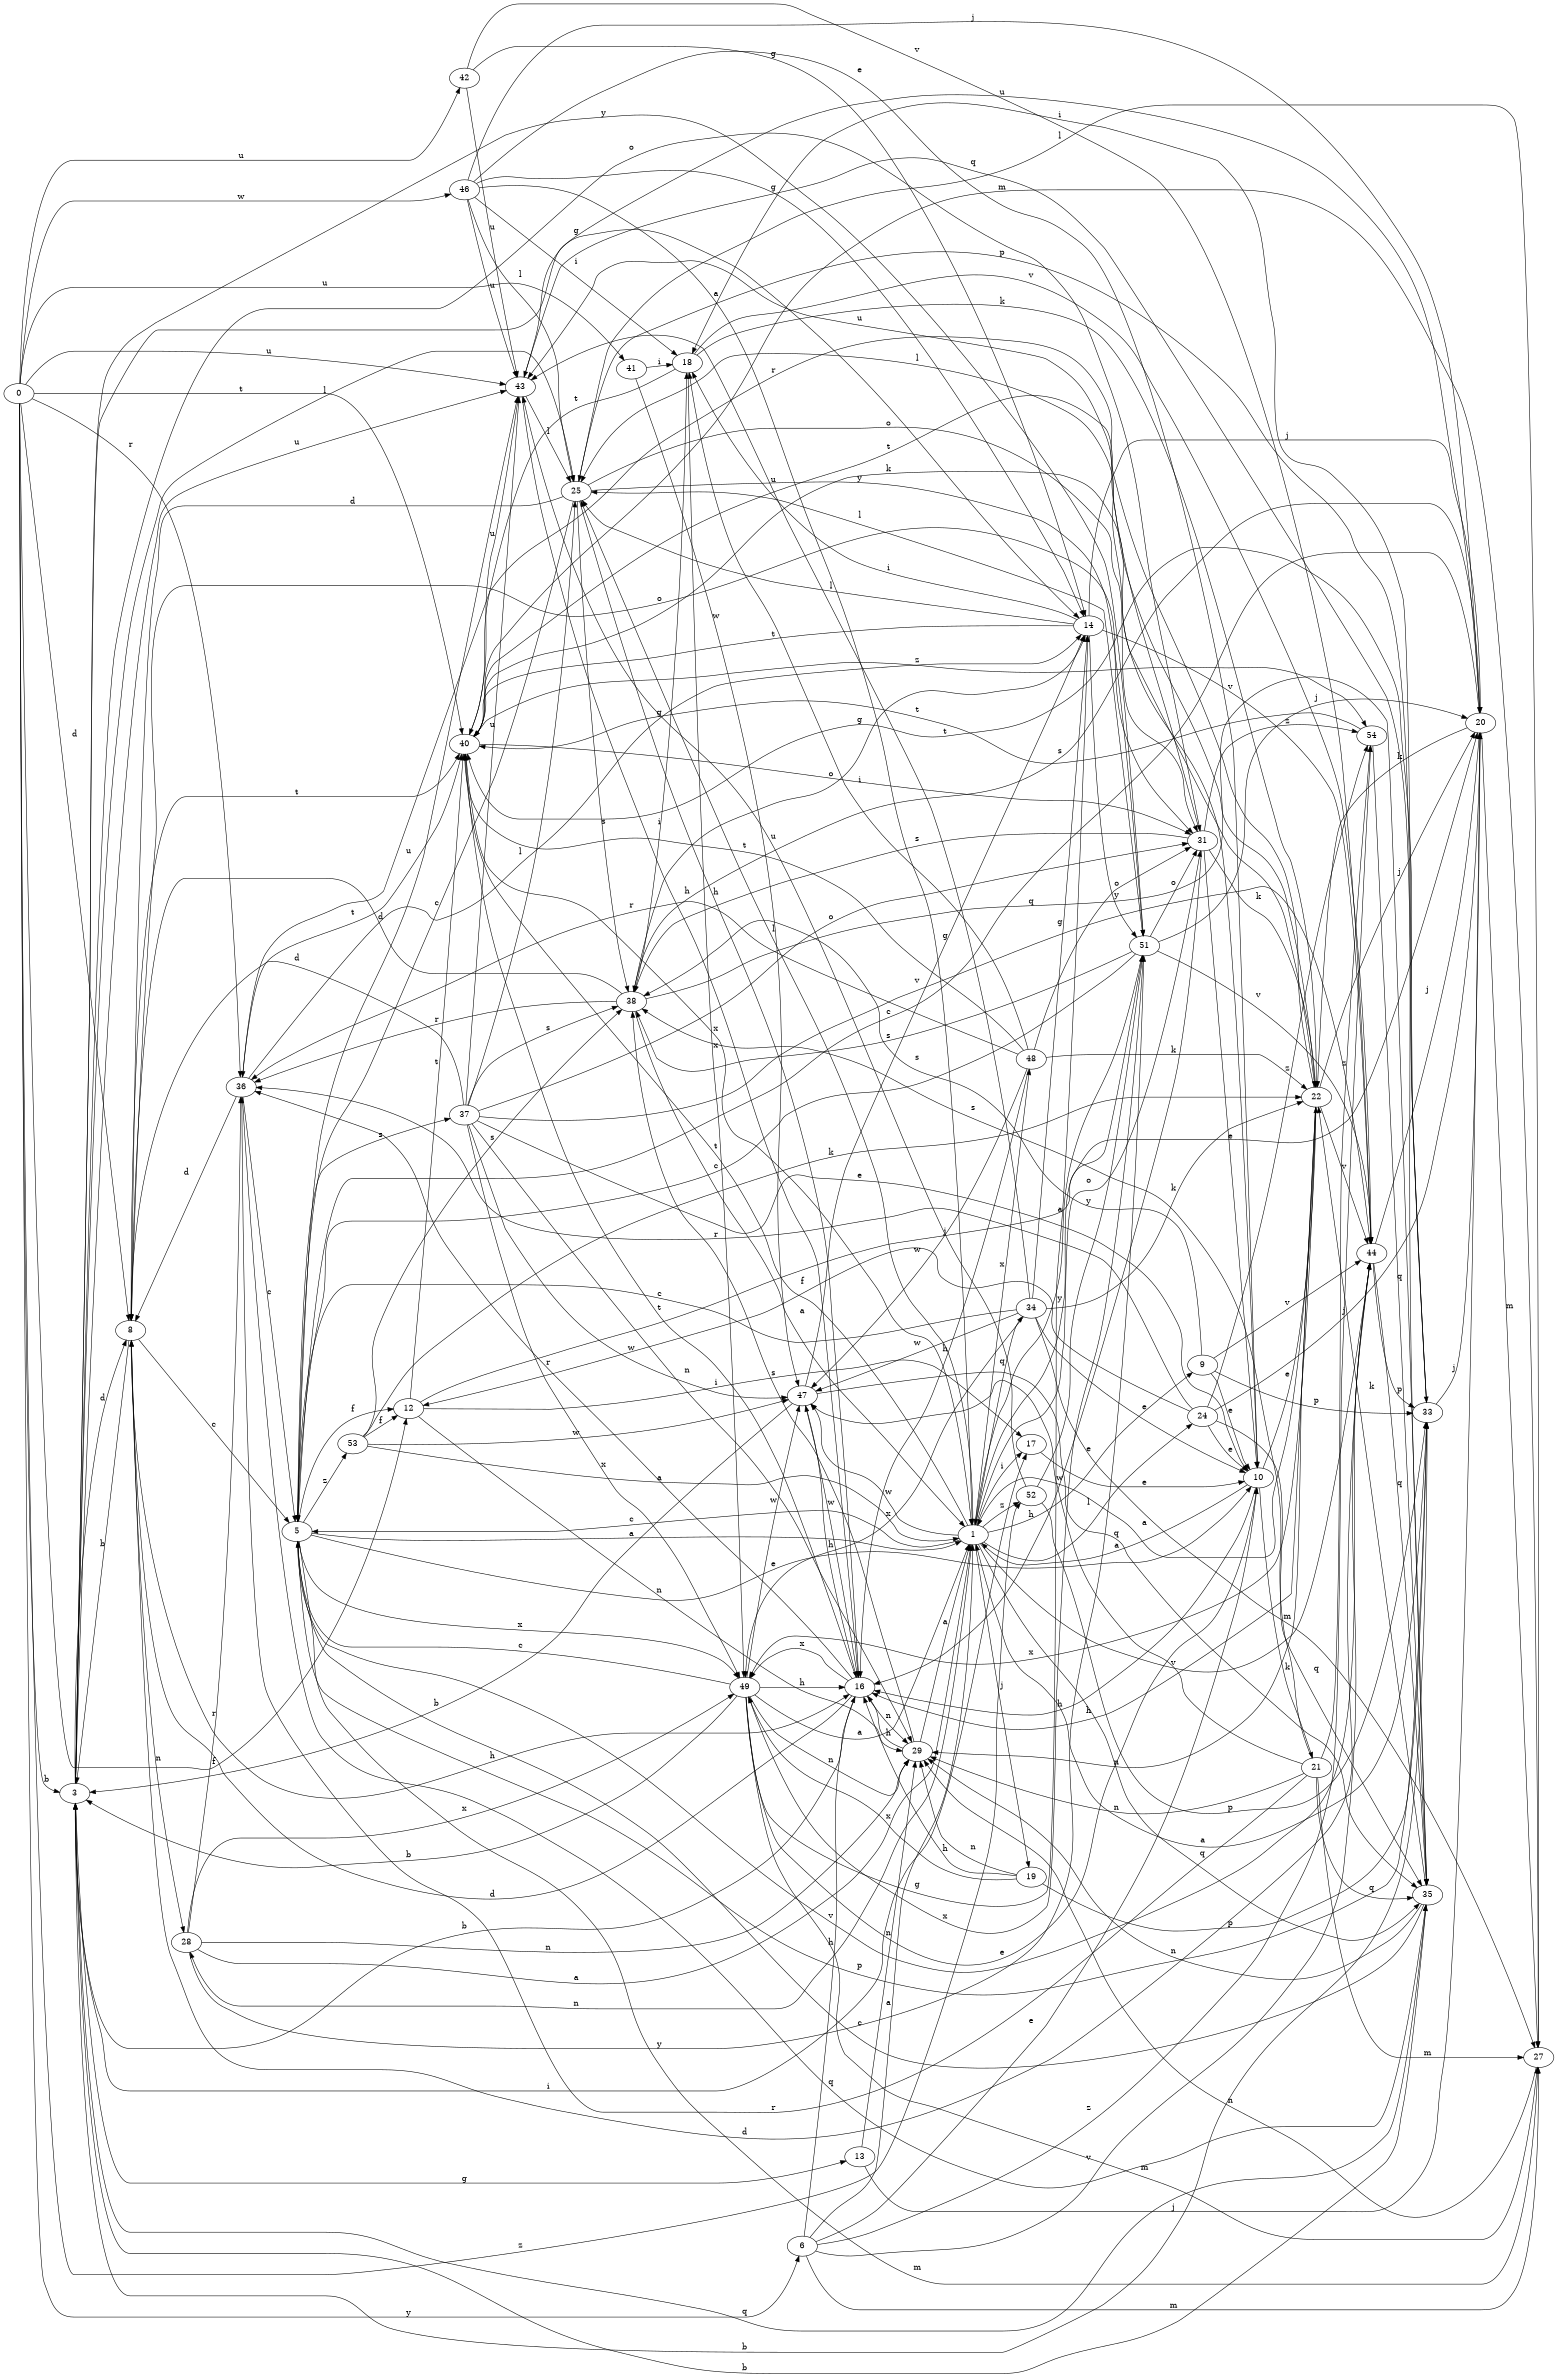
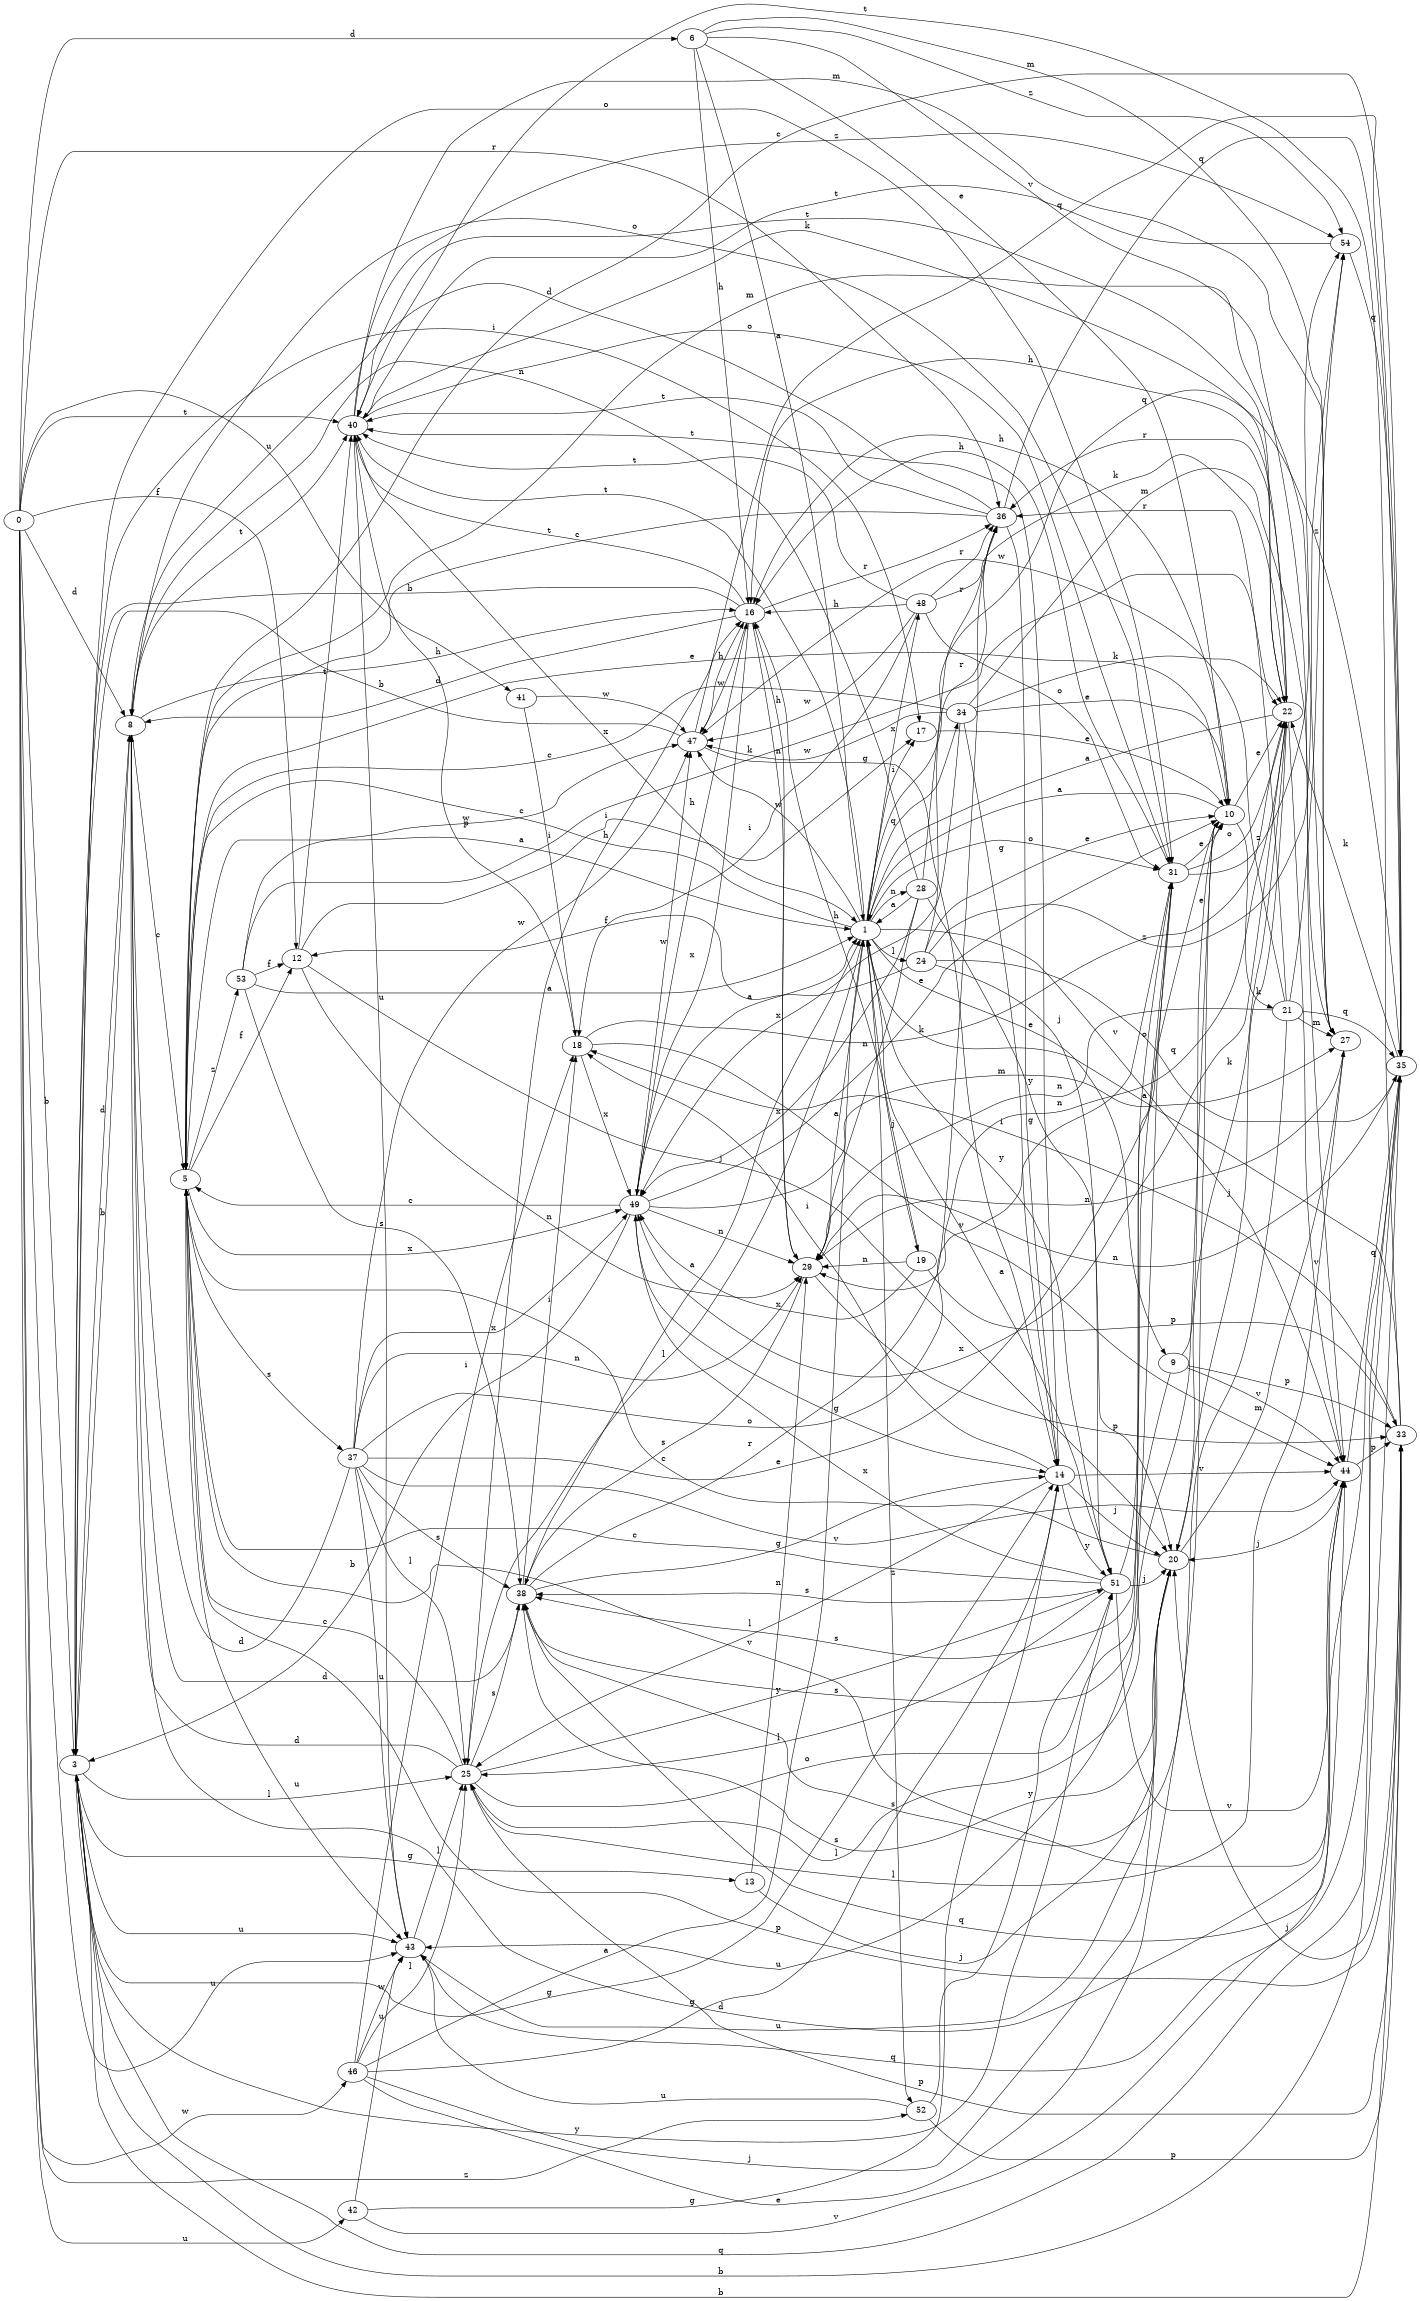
  strict digraph {
    fontname="DejaVu Serif"
    rankdir=LR
    node [fontname="DejaVu Serif"]
    edge [fontname="DejaVu Serif"]
    0
    3
    6
    8
    12
    36
    40
    41
    42
    43
    46
    52
    17
    25
    31
    35
    51
    13
    14
    1
    44
    10
    27
    16
    54
    5
    28
    20
    29
    22
    47
    18
    33
    9
    19
    24
    34
    48
    37
    49
    53
    38
    21
    0 -> 3 [label=b]
-   0 -> 6 [label=y]
+   0 -> 6 [label=d]
    0 -> 8 [label=d]
    0 -> 12 [label=f]
    0 -> 36 [label=r]
    0 -> 40 [label=t]
    0 -> 41 [label=u]
    0 -> 42 [label=u]
    0 -> 43 [label=u]
    0 -> 46 [label=w]
    0 -> 52 [label=z]
    3 -> 8 [label=d]
    3 -> 43 [label=u]
    3 -> 17 [label=i]
    3 -> 25 [label=l]
    3 -> 31 [label=o]
    3 -> 35 [label=q]
    3 -> 51 [label=y]
    3 -> 13 [label=g]
    3 -> 14 [label=g]
    6 -> 1 [label=a]
    6 -> 44 [label=v]
    6 -> 10 [label=e]
    6 -> 27 [label=m]
    6 -> 16 [label=h]
    6 -> 54 [label=z]
    8 -> 3 [label=b]
    8 -> 40 [label=t]
    8 -> 31 [label=o]
    8 -> 16 [label=h]
    8 -> 5 [label=c]
-   8 -> 28 [label=n]
+   28 -> 8 [label=n]
    12 -> 40 [label=t]
    12 -> 17 [label=i]
    12 -> 20 [label=j]
    12 -> 29 [label=n]
    36 -> 8 [label=d]
    36 -> 40 [label=t]
    36 -> 35 [label=q]
    36 -> 14 [label=g]
    36 -> 5 [label=c]
    40 -> 43 [label=u]
    40 -> 31 [label=o]
    40 -> 1 [label=x]
    40 -> 27 [label=m]
    40 -> 54 [label=z]
    40 -> 22 [label=k]
    41 -> 47 [label=w]
    41 -> 18 [label=i]
    42 -> 43 [label=u]
    42 -> 14 [label=g]
    42 -> 44 [label=v]
    43 -> 25 [label=l]
    43 -> 35 [label=q]
-   43 -> 16 [label=h]
-   46 -> 43 [label=u]
+   46 -> 43 [label=w]
    46 -> 25 [label=l]
    46 -> 14 [label=g]
    46 -> 1 [label=a]
    46 -> 10 [label=e]
    46 -> 20 [label=j]
    46 -> 18 [label=i]
    52 -> 43 [label=u]
    52 -> 51 [label=y]
    52 -> 33 [label=p]
    17 -> 10 [label=e]
    25 -> 8 [label=d]
    25 -> 31 [label=o]
    25 -> 51 [label=y]
    25 -> 16 [label=h]
    25 -> 5 [label=c]
    25 -> 33 [label=p]
    25 -> 38 [label=s]
    31 -> 43 [label=u]
    31 -> 10 [label=e]
    31 -> 16 [label=h]
    31 -> 54 [label=z]
-   31 -> 22 [label=k]
+   31 -> 22 [label=o]
    31 -> 38 [label=s]
    35 -> 3 [label=b]
    35 -> 5 [label=c]
    35 -> 29 [label=n]
    35 -> 22 [label=k]
    51 -> 25 [label=l]
    51 -> 31 [label=o]
    51 -> 1 [label=a]
    51 -> 44 [label=v]
    51 -> 5 [label=c]
    51 -> 20 [label=j]
    51 -> 49 [label=x]
    51 -> 38 [label=s]
    13 -> 20 [label=j]
    13 -> 29 [label=n]
    14 -> 40 [label=t]
    14 -> 25 [label=l]
    14 -> 51 [label=y]
    14 -> 44 [label=v]
    14 -> 20 [label=j]
    14 -> 18 [label=i]
    1 -> 40 [label=t]
    1 -> 52 [label=z]
    1 -> 17 [label=i]
    1 -> 25 [label=l]
    1 -> 31 [label=o]
    1 -> 35 [label=q]
    1 -> 51 [label=y]
    1 -> 44 [label=v]
    1 -> 5 [label=c]
    1 -> 28 [label=n]
    1 -> 47 [label=w]
    1 -> 9 [label=e]
    1 -> 19 [label=j]
    1 -> 24 [label=l]
    1 -> 34 [label=q]
    1 -> 48 [label=x]
    44 -> 8 [label=d]
    44 -> 35 [label=q]
    44 -> 20 [label=j]
    44 -> 33 [label=p]
    10 -> 25 [label=l]
    10 -> 1 [label=a]
    10 -> 16 [label=h]
    10 -> 22 [label=e]
    10 -> 21 [label=k]
    27 -> 25 [label=l]
    27 -> 29 [label=n]
    16 -> 3 [label=b]
    16 -> 8 [label=d]
    16 -> 36 [label=r]
    16 -> 40 [label=t]
    16 -> 29 [label=n]
    16 -> 47 [label=w]
    16 -> 49 [label=x]
    54 -> 40 [label=t]
    54 -> 35 [label=q]
    5 -> 12 [label=f]
    5 -> 43 [label=u]
    5 -> 1 [label=a]
    5 -> 44 [label=v]
    5 -> 10 [label=e]
    5 -> 27 [label=m]
    5 -> 33 [label=p]
    5 -> 37 [label=s]
    5 -> 49 [label=x]
    5 -> 53 [label=z]
    28 -> 36 [label=r]
    28 -> 51 [label=y]
    28 -> 1 [label=a]
    28 -> 29 [label=n]
    28 -> 49 [label=x]
    20 -> 43 [label=u]
    20 -> 27 [label=m]
    20 -> 5 [label=c]
    20 -> 22 [label=k]
    20 -> 38 [label=s]
    29 -> 1 [label=a]
    29 -> 16 [label=h]
+   29 -> 33 [label=p]
    29 -> 38 [label=s]
    22 -> 36 [label=r]
    22 -> 40 [label=t]
    22 -> 1 [label=a]
    22 -> 44 [label=v]
    22 -> 16 [label=h]
    22 -> 20 [label=j]
    22 -> 29 [label=n]
    22 -> 49 [label=x]
    47 -> 3 [label=b]
    47 -> 35 [label=q]
    47 -> 14 [label=g]
    47 -> 16 [label=h]
-   18 -> 40 [label=t]
+   18 -> 40 [label=p]
    18 -> 44 [label=v]
    18 -> 22 [label=k]
    18 -> 49 [label=x]
    33 -> 3 [label=b]
    33 -> 40 [label=t]
    33 -> 1 [label=a]
    33 -> 20 [label=j]
    33 -> 18 [label=i]
    9 -> 44 [label=v]
    9 -> 10 [label=e]
    9 -> 33 [label=p]
    9 -> 38 [label=s]
    19 -> 16 [label=h]
    19 -> 29 [label=n]
    19 -> 33 [label=p]
    19 -> 49 [label=x]
    24 -> 12 [label=f]
    24 -> 36 [label=r]
    24 -> 35 [label=q]
    24 -> 10 [label=e]
    24 -> 54 [label=z]
    24 -> 20 [label=j]
-   34 -> 43 [label=u]
    34 -> 14 [label=g]
    34 -> 10 [label=e]
    34 -> 27 [label=m]
    34 -> 5 [label=c]
    34 -> 22 [label=k]
    34 -> 47 [label=w]
    34 -> 49 [label=x]
    48 -> 36 [label=r]
    48 -> 40 [label=t]
    48 -> 31 [label=o]
    48 -> 16 [label=h]
    48 -> 22 [label=k]
    48 -> 47 [label=w]
    48 -> 18 [label=i]
    37 -> 8 [label=d]
    37 -> 43 [label=u]
    37 -> 25 [label=l]
    37 -> 31 [label=o]
    37 -> 44 [label=v]
    37 -> 10 [label=e]
    37 -> 29 [label=n]
    37 -> 47 [label=w]
    37 -> 49 [label=x]
    37 -> 38 [label=s]
    49 -> 3 [label=b]
    49 -> 14 [label=g]
    49 -> 1 [label=a]
    49 -> 10 [label=e]
    49 -> 27 [label=m]
    49 -> 16 [label=h]
    49 -> 5 [label=c]
    49 -> 29 [label=n]
    49 -> 47 [label=w]
    53 -> 12 [label=f]
    53 -> 1 [label=a]
    53 -> 22 [label=k]
    53 -> 47 [label=w]
    53 -> 38 [label=s]
    38 -> 8 [label=d]
    38 -> 36 [label=r]
    38 -> 35 [label=q]
    38 -> 14 [label=g]
    38 -> 1 [label=a]
    38 -> 18 [label=i]
    21 -> 36 [label=r]
    21 -> 35 [label=q]
    21 -> 27 [label=m]
    21 -> 54 [label=z]
    21 -> 29 [label=n]
    21 -> 47 [label=w]
    21 -> 38 [label=s]
  }
